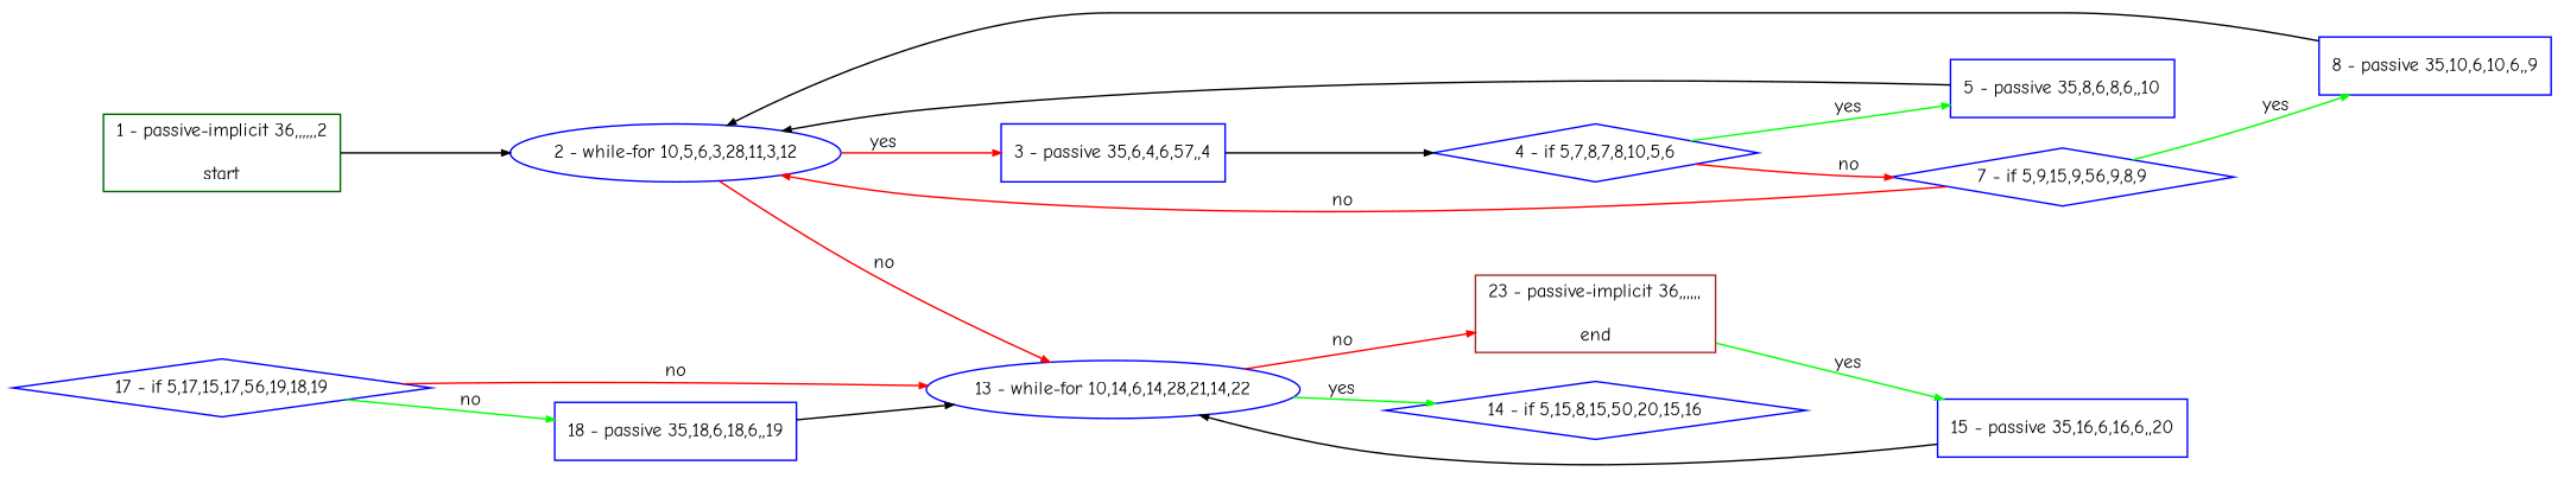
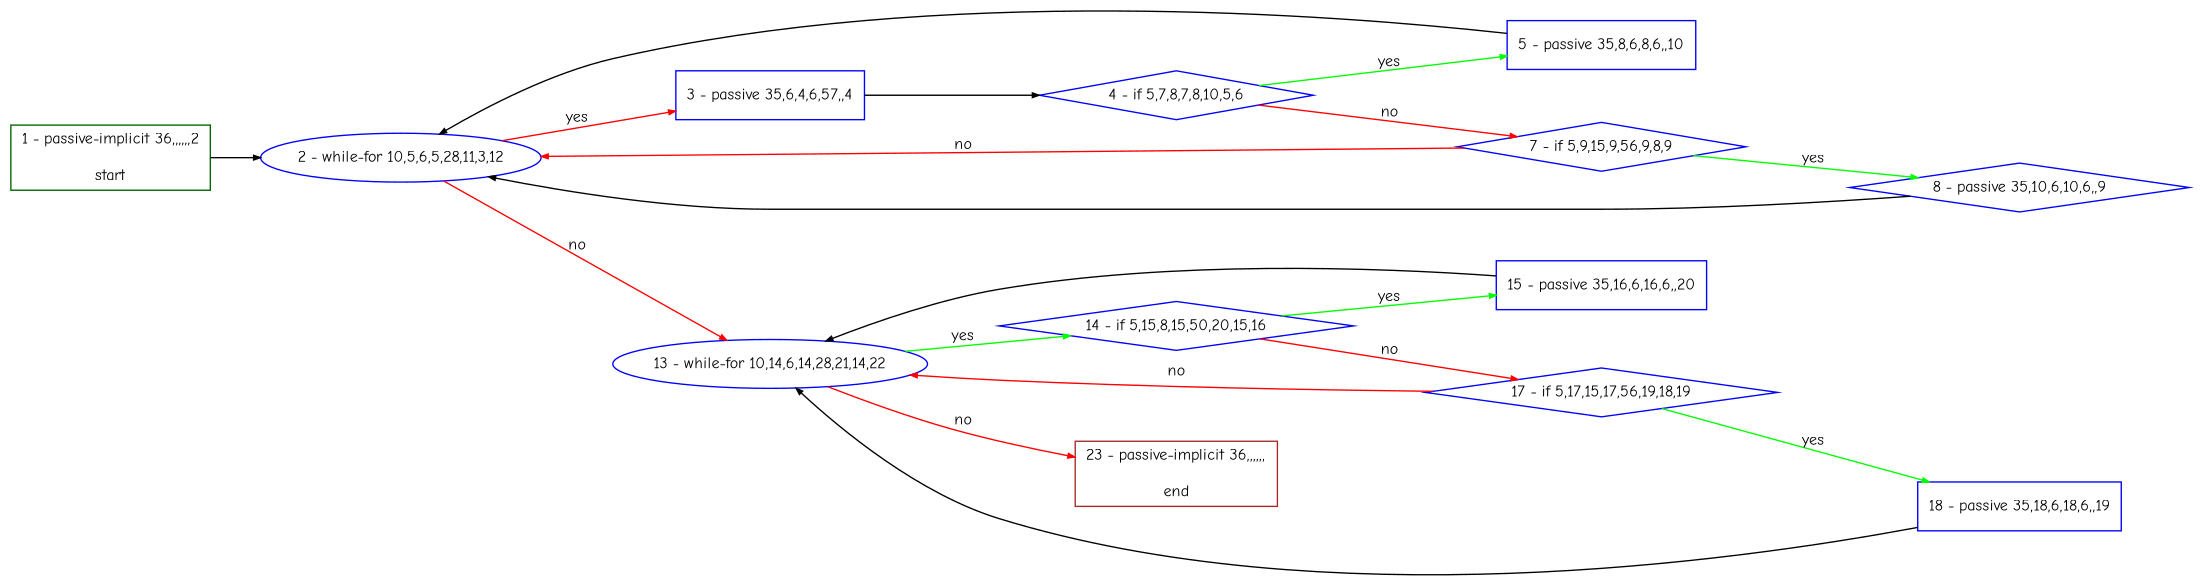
  digraph {
    bgcolor=white
    compound=true
    fillcolor="#FFFFCC"
    fontname="Comic Neue"
    fontsize=12
    pack=true
    packmode=clust
    rankdir=LR
    style="rounded,filled"
    node [color="#0000ff" compound=true fillcolor="#ffffff" fixedsize=false fontname="Comic Neue" fontsize=12 node_initialized=no shape=box style=filled]
    edge [arrowhead=normal arrowsize=0.5 arrowtail=none color="#ff0000" compound=true dir=forward fontcolor=black fontname="Comic Neue" fontsize=12]
-   n1 [label="2 - while-for 10,5,6,3,28,11,3,12" shape=oval]
+   n1 [label="2 - while-for 10,5,6,5,28,11,3,12" shape=oval]
    n2 [label="3 - passive 35,6,4,6,57,,4"]
    n3 [label="13 - while-for 10,14,6,14,28,21,14,22" shape=oval]
    n4 [label="4 - if 5,7,8,7,8,10,5,6" shape=diamond]
    n5 [label="14 - if 5,15,8,15,50,20,15,16" shape=diamond]
    n6 [color="#a52a2a" label="23 - passive-implicit 36,,,,,,\n\nend"]
    n7 [color="#006400" label="1 - passive-implicit 36,,,,,,2\n\nstart"]
    n8 [label="5 - passive 35,8,6,8,6,,10"]
    n9 [label="7 - if 5,9,15,9,56,9,8,9" shape=diamond]
    n10 [label="15 - passive 35,16,6,16,6,,20"]
    n11 [label="17 - if 5,17,15,17,56,19,18,19" shape=diamond]
-   n12 [label="8 - passive 35,10,6,10,6,,9"]
+   n12 [label="8 - passive 35,10,6,10,6,,9" shape=diamond]
    n13 [label="18 - passive 35,18,6,18,6,,19"]
    n1 -> n2 [label=yes]
    n1 -> n3 [label=no]
    n2 -> n4 [color="#000000"]
    n3 -> n5 [color="#00ff00" label=yes]
    n3 -> n6 [label=no]
    n4 -> n8 [color="#00ff00" label=yes]
    n4 -> n9 [label=no]
-   n6 -> n10 [color="#00ff00" label=yes]
+   n5 -> n10 [color="#00ff00" label=yes]
+   n5 -> n11 [label=no]
    n7 -> n1 [color="#000000"]
    n8 -> n1 [color="#000000"]
    n9 -> n1 [label=no]
    n9 -> n12 [color="#00ff00" label=yes]
    n10 -> n3 [color="#000000"]
    n11 -> n3 [label=no]
-   n11 -> n13 [color="#00ff00" label=no]
+   n11 -> n13 [color="#00ff00" label=yes]
    n12 -> n1 [color="#000000"]
    n13 -> n3 [color="#000000"]
  }
